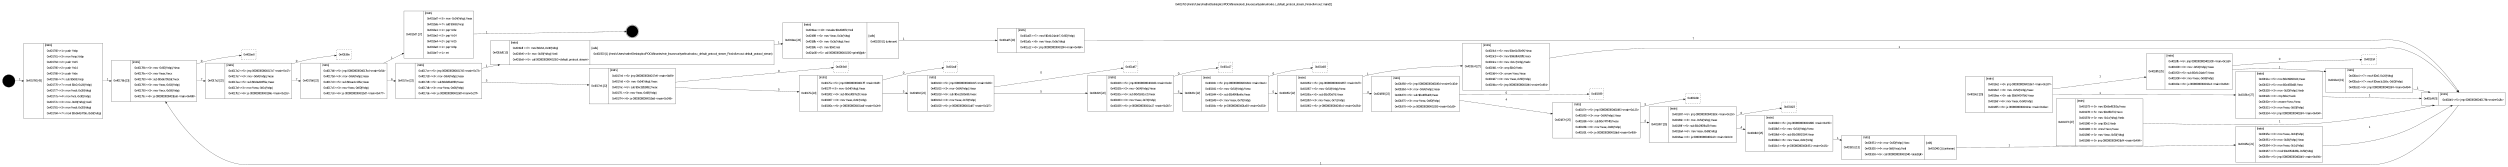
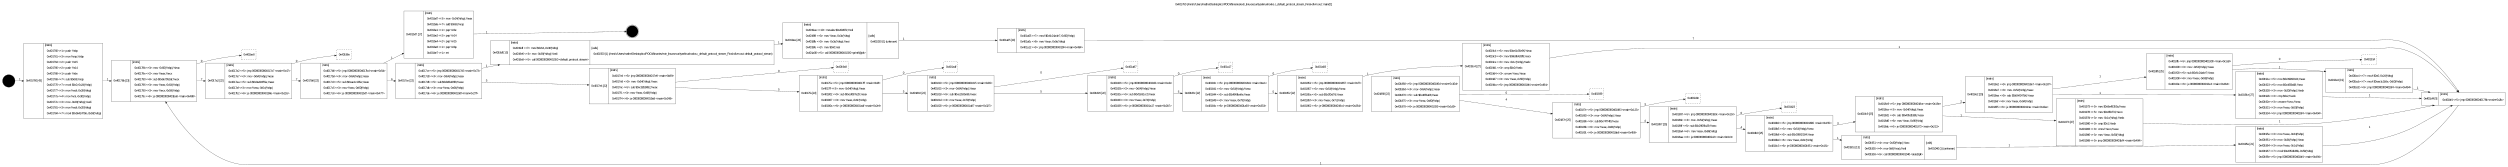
  digraph {
    fontname="Liberation Sans"
    label="0x401760 (/mnt/c/Users/mathe/Desktop/tcc/POCII/binaries/extr_linuxsecurityselinuxhooks.c_default_protocol_stream_Final-ollvm.out::main(0))"
    labelloc=t
    rankdir=LR
    node [fontname="Liberation Sans" shape=record]
    edge [fontname="Liberation Sans"]
    Entry [fillcolor=black height=0.3 shape=circle style=filled width=0.3]
    n2 [label="{\n     0x401760 [43]\l\n     | [instrs]\l\n     &nbsp;&nbsp;0x401760 \<+1\>: push %rbp\l\n     &nbsp;&nbsp;0x401761 \<+3\>: mov %rsp,%rbp\l\n     &nbsp;&nbsp;0x401764 \<+2\>: push %r15\l\n     &nbsp;&nbsp;0x401766 \<+2\>: push %r14\l\n     &nbsp;&nbsp;0x401768 \<+1\>: push %rbx\l\n     &nbsp;&nbsp;0x401769 \<+7\>: sub $0x98,%rsp\l\n     &nbsp;&nbsp;0x401770 \<+7\>: movl $0x0,-0x24(%rbp)\l\n     &nbsp;&nbsp;0x401777 \<+3\>: mov %edi,-0x28(%rbp)\l\n     &nbsp;&nbsp;0x40177a \<+4\>: mov %rsi,-0x30(%rbp)\l\n     &nbsp;&nbsp;0x40177e \<+3\>: mov -0x28(%rbp),%edi\l\n     &nbsp;&nbsp;0x401781 \<+3\>: mov %edi,-0x20(%rbp)\l\n     &nbsp;&nbsp;0x401784 \<+7\>: movl $0x564247b6,-0x50(%rbp)\l\n  }"]
    n3 [label="{\n     0x40178b [23]\l\n     | [instrs]\l\n     &nbsp;&nbsp;0x40178b \<+3\>: mov -0x50(%rbp),%eax\l\n     &nbsp;&nbsp;0x40178e \<+2\>: mov %eax,%ecx\l\n     &nbsp;&nbsp;0x401790 \<+6\>: sub $0x8e7953af,%ecx\l\n     &nbsp;&nbsp;0x401796 \<+3\>: mov %eax,-0x54(%rbp)\l\n     &nbsp;&nbsp;0x401799 \<+3\>: mov %ecx,-0x58(%rbp)\l\n     &nbsp;&nbsp;0x40179c \<+6\>: je 0000000000401be8 \<main+0x488\>\l\n  }"]
    n4 [label="{\n     0x401be8\l\n  }" style=dashed]
    n5 [label="{\n     0x4017a2 [22]\l\n     | [instrs]\l\n     &nbsp;&nbsp;0x4017a2 \<+5\>: jmp 00000000004017a7 \<main+0x47\>\l\n     &nbsp;&nbsp;0x4017a7 \<+3\>: mov -0x54(%rbp),%eax\l\n     &nbsp;&nbsp;0x4017aa \<+5\>: sub $0x9a49355a,%eax\l\n     &nbsp;&nbsp;0x4017af \<+3\>: mov %eax,-0x5c(%rbp)\l\n     &nbsp;&nbsp;0x4017b2 \<+6\>: je 000000000040198e \<main+0x22e\>\l\n  }"]
    n6 [label="{\n     0x40198e\l\n  }" style=dashed]
    n7 [label="{\n     0x4017b8 [22]\l\n     | [instrs]\l\n     &nbsp;&nbsp;0x4017b8 \<+5\>: jmp 00000000004017bd \<main+0x5d\>\l\n     &nbsp;&nbsp;0x4017bd \<+3\>: mov -0x54(%rbp),%eax\l\n     &nbsp;&nbsp;0x4017c0 \<+5\>: sub $0xae1c1b5e,%eax\l\n     &nbsp;&nbsp;0x4017c5 \<+3\>: mov %eax,-0x60(%rbp)\l\n     &nbsp;&nbsp;0x4017c8 \<+6\>: je 0000000000401bd7 \<main+0x477\>\l\n  }"]
    n8 [label="{\n     0x401bd7 [17]\l\n     | [instrs]\l\n     &nbsp;&nbsp;0x401bd7 \<+3\>: mov -0x24(%rbp),%eax\l\n     &nbsp;&nbsp;0x401bda \<+7\>: add $0x98,%rsp\l\n     &nbsp;&nbsp;0x401be1 \<+1\>: pop %rbx\l\n     &nbsp;&nbsp;0x401be2 \<+2\>: pop %r14\l\n     &nbsp;&nbsp;0x401be4 \<+2\>: pop %r15\l\n     &nbsp;&nbsp;0x401be6 \<+1\>: pop %rbp\l\n     &nbsp;&nbsp;0x401be7 \<+1\>: ret\l\n  }"]
    n9 [label="{\n     0x4017ce [22]\l\n     | [instrs]\l\n     &nbsp;&nbsp;0x4017ce \<+5\>: jmp 00000000004017d3 \<main+0x73\>\l\n     &nbsp;&nbsp;0x4017d3 \<+3\>: mov -0x54(%rbp),%eax\l\n     &nbsp;&nbsp;0x4017d6 \<+5\>: sub $0xb8b426f8,%eax\l\n     &nbsp;&nbsp;0x4017db \<+3\>: mov %eax,-0x64(%rbp)\l\n     &nbsp;&nbsp;0x4017de \<+6\>: je 00000000004019df \<main+0x27f\>\l\n  }"]
    Exit [fillcolor=black height=0.3 peripheries=2 shape=circle style=filled width=0.3]
    n11 [label="{\n     0x4019df [15]\l\n     | [instrs]\l\n     &nbsp;&nbsp;0x4019df \<+7\>: movl $0x64,-0x38(%rbp)\l\n     &nbsp;&nbsp;0x4019e6 \<+3\>: mov -0x38(%rbp),%edi\l\n     &nbsp;&nbsp;0x4019e9 \<+5\>: call 0000000000401550 \<default_protocol_stream\>\l\n     | [calls]\l\n     &nbsp;&nbsp;0x401550 \{1\} (/mnt/c/Users/mathe/Desktop/tcc/POCII/binaries/extr_linuxsecurityselinuxhooks.c_default_protocol_stream_Final-ollvm.out::default_protocol_stream)\l\n  }"]
    n12 [label="{\n     0x4017e4 [22]\l\n     | [instrs]\l\n     &nbsp;&nbsp;0x4017e4 \<+5\>: jmp 00000000004017e9 \<main+0x89\>\l\n     &nbsp;&nbsp;0x4017e9 \<+3\>: mov -0x54(%rbp),%eax\l\n     &nbsp;&nbsp;0x4017ec \<+5\>: sub $0xc92b9892,%eax\l\n     &nbsp;&nbsp;0x4017f1 \<+3\>: mov %eax,-0x68(%rbp)\l\n     &nbsp;&nbsp;0x4017f4 \<+6\>: je 00000000004019a9 \<main+0x249\>\l\n  }"]
    n13 [label="{\n     0x401914\l\n  }" style=dashed]
    n14 [label="{\n     0x4019ee [23]\l\n     | [instrs]\l\n     &nbsp;&nbsp;0x4019ee \<+10\>: movabs $0x4020f2,%rdi\l\n     &nbsp;&nbsp;0x4019f8 \<+3\>: mov %eax,-0x3c(%rbp)\l\n     &nbsp;&nbsp;0x4019fb \<+3\>: mov -0x3c(%rbp),%esi\l\n     &nbsp;&nbsp;0x4019fe \<+2\>: mov $0x0,%al\l\n     &nbsp;&nbsp;0x401a00 \<+5\>: call 0000000000401030 \<printf@plt\>\l\n     | [calls]\l\n     &nbsp;&nbsp;0x401030 \{1\} (unknown)\l\n  }"]
    n15 [label="{\n     0x4019a9\l\n  }" style=dashed]
    n16 [label="{\n     0x4017fa [22]\l\n     | [instrs]\l\n     &nbsp;&nbsp;0x4017fa \<+5\>: jmp 00000000004017ff \<main+0x9f\>\l\n     &nbsp;&nbsp;0x4017ff \<+3\>: mov -0x54(%rbp),%eax\l\n     &nbsp;&nbsp;0x401802 \<+5\>: sub $0xcd087a29,%eax\l\n     &nbsp;&nbsp;0x401807 \<+3\>: mov %eax,-0x6c(%rbp)\l\n     &nbsp;&nbsp;0x40180a \<+6\>: je 0000000000401a4f \<main+0x2ef\>\l\n  }"]
    n17 [label="{\n     0x401bc4 [19]\l\n     | [instrs]\l\n     &nbsp;&nbsp;0x401bc4 \<+7\>: movl $0x0,-0x24(%rbp)\l\n     &nbsp;&nbsp;0x401bcb \<+7\>: movl $0xae1c1b5e,-0x50(%rbp)\l\n     &nbsp;&nbsp;0x401bd2 \<+5\>: jmp 0000000000401bf4 \<main+0x494\>\l\n  }"]
    n18 [label="{\n     0x401bf4 [5]\l\n     | [instrs]\l\n     &nbsp;&nbsp;0x401bf4 \<+5\>: jmp 000000000040178b \<main+0x2b\>\l\n  }"]
    n19 [label="{\n     0x401a05 [18]\l\n     | [instrs]\l\n     &nbsp;&nbsp;0x401a05 \<+7\>: movl $0x6c24a4e7,-0x50(%rbp)\l\n     &nbsp;&nbsp;0x401a0c \<+6\>: mov %eax,-0x9c(%rbp)\l\n     &nbsp;&nbsp;0x401a12 \<+5\>: jmp 0000000000401bf4 \<main+0x494\>\l\n  }"]
    n20 [label="{\n     0x401a4f\l\n  }" style=dashed]
    n21 [label="{\n     0x401810 [22]\l\n     | [instrs]\l\n     &nbsp;&nbsp;0x401810 \<+5\>: jmp 0000000000401815 \<main+0xb5\>\l\n     &nbsp;&nbsp;0x401815 \<+3\>: mov -0x54(%rbp),%eax\l\n     &nbsp;&nbsp;0x401818 \<+5\>: sub $0xe1b35e96,%eax\l\n     &nbsp;&nbsp;0x40181d \<+3\>: mov %eax,-0x70(%rbp)\l\n     &nbsp;&nbsp;0x401820 \<+6\>: je 0000000000401a87 \<main+0x327\>\l\n  }"]
    n22 [label="{\n     0x401a87\l\n  }" style=dashed]
    n23 [label="{\n     0x401826 [22]\l\n     | [instrs]\l\n     &nbsp;&nbsp;0x401826 \<+5\>: jmp 000000000040182b \<main+0xcb\>\l\n     &nbsp;&nbsp;0x40182b \<+3\>: mov -0x54(%rbp),%eax\l\n     &nbsp;&nbsp;0x40182e \<+5\>: sub $0xf2e91cc0,%eax\l\n     &nbsp;&nbsp;0x401833 \<+3\>: mov %eax,-0x74(%rbp)\l\n     &nbsp;&nbsp;0x401836 \<+6\>: je 0000000000401a17 \<main+0x2b7\>\l\n  }"]
    n24 [label="{\n     0x401a17\l\n  }" style=dashed]
    n25 [label="{\n     0x40183c [22]\l\n     | [instrs]\l\n     &nbsp;&nbsp;0x40183c \<+5\>: jmp 0000000000401841 \<main+0xe1\>\l\n     &nbsp;&nbsp;0x401841 \<+3\>: mov -0x54(%rbp),%eax\l\n     &nbsp;&nbsp;0x401844 \<+5\>: sub $0xf649be8e,%eax\l\n     &nbsp;&nbsp;0x401849 \<+3\>: mov %eax,-0x78(%rbp)\l\n     &nbsp;&nbsp;0x40184c \<+6\>: je 0000000000401a93 \<main+0x333\>\l\n  }"]
    n26 [label="{\n     0x40195e [21]\l\n     | [instrs]\l\n     &nbsp;&nbsp;0x40195e \<+3\>: mov %eax,-0x34(%rbp)\l\n     &nbsp;&nbsp;0x401961 \<+3\>: mov -0x34(%rbp),%eax\l\n     &nbsp;&nbsp;0x401964 \<+3\>: mov %eax,-0x1c(%rbp)\l\n     &nbsp;&nbsp;0x401967 \<+7\>: movl $0x405d188b,-0x50(%rbp)\l\n     &nbsp;&nbsp;0x40196e \<+5\>: jmp 0000000000401bf4 \<main+0x494\>\l\n  }"]
    n27 [label="{\n     0x401a93\l\n  }" style=dashed]
    n28 [label="{\n     0x401852 [22]\l\n     | [instrs]\l\n     &nbsp;&nbsp;0x401852 \<+5\>: jmp 0000000000401857 \<main+0xf7\>\l\n     &nbsp;&nbsp;0x401857 \<+3\>: mov -0x54(%rbp),%eax\l\n     &nbsp;&nbsp;0x40185a \<+5\>: sub $0x2f0cf7d,%eax\l\n     &nbsp;&nbsp;0x40185f \<+3\>: mov %eax,-0x7c(%rbp)\l\n     &nbsp;&nbsp;0x401862 \<+6\>: je 00000000004019c4 \<main+0x264\>\l\n  }"]
    n29 [label="{\n     0x4019c4 [27]\l\n     | [instrs]\l\n     &nbsp;&nbsp;0x4019c4 \<+5\>: mov $0xe1b35e96,%eax\l\n     &nbsp;&nbsp;0x4019c9 \<+5\>: mov $0xb8b426f8,%ecx\l\n     &nbsp;&nbsp;0x4019ce \<+3\>: mov -0x1c(%rbp),%edx\l\n     &nbsp;&nbsp;0x4019d1 \<+3\>: cmp $0x0,%edx\l\n     &nbsp;&nbsp;0x4019d4 \<+3\>: cmove %ecx,%eax\l\n     &nbsp;&nbsp;0x4019d7 \<+3\>: mov %eax,-0x50(%rbp)\l\n     &nbsp;&nbsp;0x4019da \<+5\>: jmp 0000000000401bf4 \<main+0x494\>\l\n  }"]
    n30 [label="{\n     0x401868 [22]\l\n     | [instrs]\l\n     &nbsp;&nbsp;0x401868 \<+5\>: jmp 000000000040186d \<main+0x10d\>\l\n     &nbsp;&nbsp;0x40186d \<+3\>: mov -0x54(%rbp),%eax\l\n     &nbsp;&nbsp;0x401870 \<+5\>: sub $0x46f3a68,%eax\l\n     &nbsp;&nbsp;0x401875 \<+3\>: mov %eax,-0x80(%rbp)\l\n     &nbsp;&nbsp;0x401878 \<+6\>: je 0000000000401939 \<main+0x1d9\>\l\n  }"]
    n31 [label="{\n     0x401939\l\n  }" style=dashed]
    n32 [label="{\n     0x40187e [25]\l\n     | [instrs]\l\n     &nbsp;&nbsp;0x40187e \<+5\>: jmp 0000000000401883 \<main+0x123\>\l\n     &nbsp;&nbsp;0x401883 \<+3\>: mov -0x54(%rbp),%eax\l\n     &nbsp;&nbsp;0x401886 \<+5\>: sub $0x74f74f9,%eax\l\n     &nbsp;&nbsp;0x40188b \<+6\>: mov %eax,-0x84(%rbp)\l\n     &nbsp;&nbsp;0x401891 \<+6\>: je 0000000000401bb8 \<main+0x458\>\l\n  }"]
    n33 [label="{\n     0x4018fb [25]\l\n     | [instrs]\l\n     &nbsp;&nbsp;0x4018fb \<+5\>: jmp 0000000000401900 \<main+0x1a0\>\l\n     &nbsp;&nbsp;0x401900 \<+3\>: mov -0x54(%rbp),%eax\l\n     &nbsp;&nbsp;0x401903 \<+5\>: sub $0x6c24a4e7,%eax\l\n     &nbsp;&nbsp;0x401908 \<+6\>: mov %eax,-0x98(%rbp)\l\n     &nbsp;&nbsp;0x40190e \<+6\>: je 0000000000401bc4 \<main+0x464\>\l\n  }"]
    n34 [label="{\n     0x401bb8\l\n  }" style=dashed]
    n35 [label="{\n     0x401897 [25]\l\n     | [instrs]\l\n     &nbsp;&nbsp;0x401897 \<+5\>: jmp 000000000040189c \<main+0x13c\>\l\n     &nbsp;&nbsp;0x40189c \<+3\>: mov -0x54(%rbp),%eax\l\n     &nbsp;&nbsp;0x40189f \<+5\>: sub $0x2906fa29,%eax\l\n     &nbsp;&nbsp;0x4018a4 \<+6\>: mov %eax,-0x88(%rbp)\l\n     &nbsp;&nbsp;0x4018aa \<+6\>: je 0000000000401b23 \<main+0x3c3\>\l\n  }"]
    n36 [label="{\n     0x40191e [27]\l\n     | [instrs]\l\n     &nbsp;&nbsp;0x40191e \<+5\>: mov $0x39962184,%eax\l\n     &nbsp;&nbsp;0x401923 \<+5\>: mov $0x46f3a68,%ecx\l\n     &nbsp;&nbsp;0x401928 \<+3\>: mov -0x20(%rbp),%edx\l\n     &nbsp;&nbsp;0x40192b \<+3\>: cmp $0x2,%edx\l\n     &nbsp;&nbsp;0x40192e \<+3\>: cmovne %ecx,%eax\l\n     &nbsp;&nbsp;0x401931 \<+3\>: mov %eax,-0x50(%rbp)\l\n     &nbsp;&nbsp;0x401934 \<+5\>: jmp 0000000000401bf4 \<main+0x494\>\l\n  }"]
    n37 [label="{\n     0x401b23\l\n  }" style=dashed]
    n38 [label="{\n     0x4018b0 [25]\l\n     | [instrs]\l\n     &nbsp;&nbsp;0x4018b0 \<+5\>: jmp 00000000004018b5 \<main+0x155\>\l\n     &nbsp;&nbsp;0x4018b5 \<+3\>: mov -0x54(%rbp),%eax\l\n     &nbsp;&nbsp;0x4018b8 \<+5\>: sub $0x39962184,%eax\l\n     &nbsp;&nbsp;0x4018bd \<+6\>: mov %eax,-0x8c(%rbp)\l\n     &nbsp;&nbsp;0x4018c3 \<+6\>: je 0000000000401951 \<main+0x1f1\>\l\n  }"]
    n39 [label="{\n     0x4018e2 [25]\l\n     | [instrs]\l\n     &nbsp;&nbsp;0x4018e2 \<+5\>: jmp 00000000004018e7 \<main+0x187\>\l\n     &nbsp;&nbsp;0x4018e7 \<+3\>: mov -0x54(%rbp),%eax\l\n     &nbsp;&nbsp;0x4018ea \<+5\>: sub $0x564247b6,%eax\l\n     &nbsp;&nbsp;0x4018ef \<+6\>: mov %eax,-0x94(%rbp)\l\n     &nbsp;&nbsp;0x4018f5 \<+6\>: je 000000000040191e \<main+0x1be\>\l\n  }"]
+   n40 [label="{\n     0x4018c9 [25]\l\n     | [instrs]\l\n     &nbsp;&nbsp;0x4018c9 \<+5\>: jmp 00000000004018ce \<main+0x16e\>\l\n     &nbsp;&nbsp;0x4018ce \<+3\>: mov -0x54(%rbp),%eax\l\n     &nbsp;&nbsp;0x4018d1 \<+5\>: sub $0x405d188b,%eax\l\n     &nbsp;&nbsp;0x4018d6 \<+6\>: mov %eax,-0x90(%rbp)\l\n     &nbsp;&nbsp;0x4018dc \<+6\>: je 0000000000401973 \<main+0x213\>\l\n  }"]
    n41 [label="{\n     0x401951 [13]\l\n     | [instrs]\l\n     &nbsp;&nbsp;0x401951 \<+4\>: mov -0x30(%rbp),%rax\l\n     &nbsp;&nbsp;0x401955 \<+4\>: mov 0x8(%rax),%rdi\l\n     &nbsp;&nbsp;0x401959 \<+5\>: call 0000000000401040 \<atoi@plt\>\l\n     | [calls]\l\n     &nbsp;&nbsp;0x401040 \{1\} (unknown)\l\n  }"]
    n42 [label="{\n     0x401973 [27]\l\n     | [instrs]\l\n     &nbsp;&nbsp;0x401973 \<+5\>: mov $0x9a49355a,%eax\l\n     &nbsp;&nbsp;0x401978 \<+5\>: mov $0x2f0cf7d,%ecx\l\n     &nbsp;&nbsp;0x40197d \<+3\>: mov -0x1c(%rbp),%edx\l\n     &nbsp;&nbsp;0x401980 \<+3\>: cmp $0x1,%edx\l\n     &nbsp;&nbsp;0x401983 \<+3\>: cmovl %ecx,%eax\l\n     &nbsp;&nbsp;0x401986 \<+3\>: mov %eax,-0x50(%rbp)\l\n     &nbsp;&nbsp;0x401989 \<+5\>: jmp 0000000000401bf4 \<main+0x494\>\l\n  }"]
    Entry -> n2 [label=" 1"]
    n2 -> n3 [label=" 1"]
    n3 -> n4 [label=" 0"]
    n3 -> n5 [label=" 7"]
    n5 -> n6 [label=" 0"]
    n5 -> n7 [label=" 7"]
    n7 -> n8 [label=" 1"]
    n7 -> n9 [label=" 6"]
    n8 -> Exit [label=" 1"]
    n9 -> n11 [label=" 1"]
    n9 -> n12 [label=" 5"]
    n11 -> n14 [label=" 1"]
    n12 -> n15 [label=" 0"]
    n12 -> n16 [label=" 5"]
    n14 -> n19 [label=" 1"]
    n16 -> n20 [label=" 0"]
    n16 -> n21 [label=" 5"]
    n17 -> n18 [label=" 1"]
    n18 -> n3 [label=" 1"]
    n19 -> n18 [label=" 7"]
    n21 -> n22 [label=" 0"]
    n21 -> n23 [label=" 5"]
    n23 -> n24 [label=" 0"]
    n23 -> n25 [label=" 5"]
    n25 -> n27 [label=" 0"]
    n25 -> n28 [label=" 5"]
    n26 -> n18 [label=" 1"]
    n28 -> n29 [label=" 1"]
-   n28 -> n30 [label=" 4"]
    n29 -> n18 [label=" 1"]
    n30 -> n31 [label=" 0"]
    n30 -> n32 [label=" 4"]
    n32 -> n34 [label=" 3"]
    n32 -> n35 [label=" 4"]
    n33 -> n13 [label=" 0"]
    n33 -> n17 [label=" 1"]
    n35 -> n37 [label=" 0"]
    n35 -> n38 [label=" 4"]
    n36 -> n18 [label=" 1"]
+   n38 -> n40 [label=" 3"]
    n38 -> n41 [label=" 1"]
    n39 -> n33 [label=" 1"]
    n39 -> n36 [label=" 1"]
+   n40 -> n39 [label=" 2"]
+   n40 -> n42 [label=" 1"]
    n41 -> n26 [label=" 1"]
    n42 -> n18 [label=" 1"]
  }
